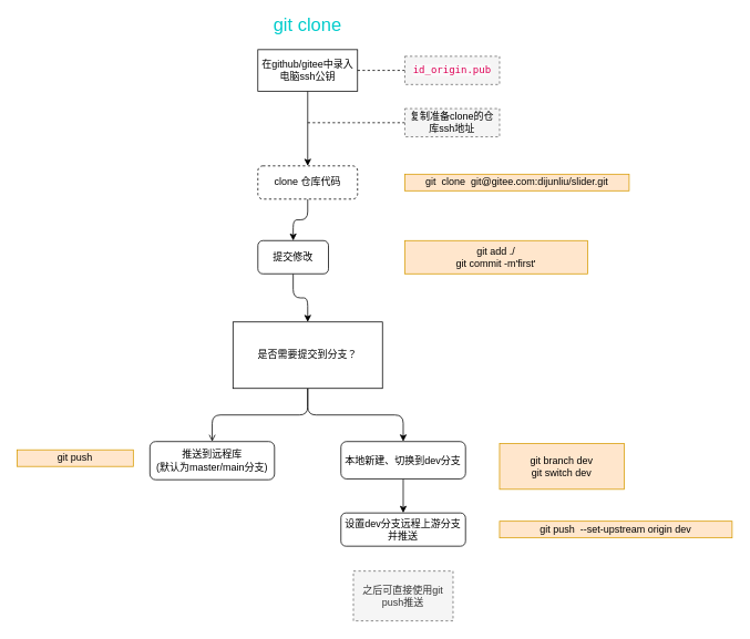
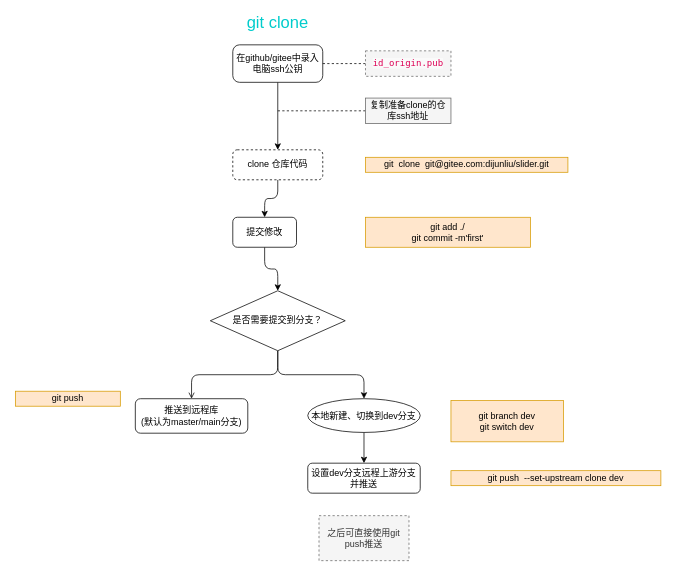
  <mxCell id="0" />
  <mxCell id="1" parent="0" />
  <mxCell id="2" style="edgeStyle=orthogonalEdgeStyle;sketch=0;orthogonalLoop=1;jettySize=auto;html=1;exitX=0.5;exitY=1;exitDx=0;exitDy=0;shadow=0;endArrow=classic;endFill=1;strokeColor=#000000;strokeWidth=1;" parent="1" source="3" target="6" edge="1"><mxGeometry relative="1" as="geometry" /></mxCell>
- <mxCell id="3" value="在github/gitee中录入电脑ssh公钥" style="whiteSpace=wrap;html=1;fontSize=12;glass=0;strokeWidth=1;shadow=0;arcSize=18;rounded=0;" parent="1" vertex="1"><mxGeometry x="310" y="59" width="120" height="50" as="geometry" /></mxCell>
+ <mxCell id="3" value="在github/gitee中录入电脑ssh公钥" style="rounded=1;whiteSpace=wrap;html=1;fontSize=12;glass=0;strokeWidth=1;shadow=0;arcSize=18;" parent="1" vertex="1"><mxGeometry x="310" y="59" width="120" height="50" as="geometry" /></mxCell>
  <mxCell id="4" value="&lt;font style=&quot;font-size: 22px&quot; color=&quot;#00cccc&quot;&gt;git clone&lt;/font&gt;" style="text;html=1;strokeColor=none;fillColor=none;align=center;verticalAlign=middle;whiteSpace=wrap;rounded=0;" parent="1" vertex="1"><mxGeometry x="325" y="20" width="90" height="20" as="geometry" /></mxCell>
  <mxCell id="5" style="edgeStyle=orthogonalEdgeStyle;sketch=0;orthogonalLoop=1;jettySize=auto;html=1;exitX=0.5;exitY=1;exitDx=0;exitDy=0;entryX=0.5;entryY=0;entryDx=0;entryDy=0;shadow=0;endArrow=classic;endFill=1;strokeColor=#000000;strokeWidth=1;" parent="1" source="6" target="9" edge="1"><mxGeometry relative="1" as="geometry" /></mxCell>
  <mxCell id="6" value="clone 仓库代码" style="rounded=1;whiteSpace=wrap;html=1;dashed=1;" parent="1" vertex="1"><mxGeometry x="310" y="199" width="120" height="40" as="geometry" /></mxCell>
  <mxCell id="7" value="git&amp;nbsp; clone&amp;nbsp; git@gitee.com:dijunliu/slider.git" style="text;html=1;strokeColor=#d79b00;fillColor=#ffe6cc;align=center;verticalAlign=middle;whiteSpace=wrap;rounded=0;" parent="1" vertex="1"><mxGeometry x="487" y="209" width="270" height="20" as="geometry" /></mxCell>
  <mxCell id="8" style="edgeStyle=orthogonalEdgeStyle;sketch=0;orthogonalLoop=1;jettySize=auto;html=1;exitX=0.5;exitY=1;exitDx=0;exitDy=0;entryX=0.5;entryY=0;entryDx=0;entryDy=0;shadow=0;endArrow=classic;endFill=1;strokeColor=#000000;strokeWidth=1;" parent="1" source="9" target="15" edge="1"><mxGeometry relative="1" as="geometry" /></mxCell>
  <mxCell id="9" value="提交修改" style="rounded=1;whiteSpace=wrap;html=1;" parent="1" vertex="1"><mxGeometry x="310" y="289" width="85" height="40" as="geometry" /></mxCell>
  <mxCell id="10" value="git add ./&lt;br&gt;git commit -m'first'" style="text;html=1;strokeColor=#d79b00;fillColor=#ffe6cc;align=center;verticalAlign=middle;whiteSpace=wrap;rounded=0;" parent="1" vertex="1"><mxGeometry x="487" y="289" width="220" height="40" as="geometry" /></mxCell>
  <mxCell id="11" value="推送到远程库&lt;br&gt;(默认为master/main分支)" style="rounded=1;whiteSpace=wrap;html=1;" parent="1" vertex="1"><mxGeometry x="180" y="531" width="150" height="46" as="geometry" /></mxCell>
- <mxCell id="12" value="git push" style="text;html=1;strokeColor=#d79b00;fillColor=#ffe6cc;align=center;verticalAlign=middle;whiteSpace=wrap;rounded=0;" parent="1" vertex="1"><mxGeometry x="20" y="541" width="140" height="20" as="geometry" /></mxCell>
+ <mxCell id="12" value="git push" style="text;html=1;strokeColor=#d79b00;fillColor=#ffe6cc;align=center;verticalAlign=middle;whiteSpace=wrap;rounded=0;" parent="1" vertex="1"><mxGeometry x="20" y="521" width="140" height="20" as="geometry" /></mxCell>
  <mxCell id="13" style="edgeStyle=orthogonalEdgeStyle;orthogonalLoop=1;jettySize=auto;html=1;exitX=0.5;exitY=1;exitDx=0;exitDy=0;entryX=0.5;entryY=0;entryDx=0;entryDy=0;shadow=0;endArrow=open;endFill=1;strokeWidth=1;exitPerimeter=0;" parent="1" source="15" target="11" edge="1"><mxGeometry relative="1" as="geometry" /></mxCell>
  <mxCell id="14" style="orthogonalLoop=1;jettySize=auto;html=1;exitX=0.5;exitY=1;exitDx=0;exitDy=0;entryX=0.5;entryY=0;entryDx=0;entryDy=0;shadow=0;endArrow=classic;endFill=1;strokeColor=#000000;strokeWidth=1;sketch=0;edgeStyle=orthogonalEdgeStyle;" parent="1" source="15" target="17" edge="1"><mxGeometry relative="1" as="geometry" /></mxCell>
- <mxCell id="15" value="是否需要提交到分支？" style="whiteSpace=wrap;html=1;align=center;rounded=0;" parent="1" vertex="1"><mxGeometry x="280" y="387" width="180" height="80" as="geometry" /></mxCell>
+ <mxCell id="15" value="是否需要提交到分支？" style="rhombus;whiteSpace=wrap;html=1;align=center;" parent="1" vertex="1"><mxGeometry x="280" y="387" width="180" height="80" as="geometry" /></mxCell>
  <mxCell id="16" style="edgeStyle=orthogonalEdgeStyle;sketch=0;orthogonalLoop=1;jettySize=auto;html=1;exitX=0.5;exitY=1;exitDx=0;exitDy=0;shadow=0;endArrow=classic;endFill=1;strokeColor=#000000;strokeWidth=1;" parent="1" source="17" target="19" edge="1"><mxGeometry relative="1" as="geometry" /></mxCell>
- <mxCell id="17" value="本地新建、切换到dev分支" style="rounded=1;whiteSpace=wrap;html=1;" parent="1" vertex="1"><mxGeometry x="410" y="531" width="150" height="45" as="geometry" /></mxCell>
+ <mxCell id="17" value="本地新建、切换到dev分支" style="ellipse;whiteSpace=wrap;html=1;" parent="1" vertex="1"><mxGeometry x="410" y="531" width="150" height="45" as="geometry" /></mxCell>
  <mxCell id="18" value="git branch dev&lt;br&gt;git switch dev" style="text;html=1;strokeColor=#d79b00;fillColor=#ffe6cc;align=center;verticalAlign=middle;whiteSpace=wrap;rounded=0;" parent="1" vertex="1"><mxGeometry x="601" y="533.5" width="150" height="55" as="geometry" /></mxCell>
  <mxCell id="19" value="设置dev分支远程上游分支并推送" style="rounded=1;whiteSpace=wrap;html=1;align=center;" parent="1" vertex="1"><mxGeometry x="410" y="617" width="150" height="40" as="geometry" /></mxCell>
- <mxCell id="20" value="git push&amp;nbsp; --set-upstream origin dev" style="text;html=1;strokeColor=#d79b00;fillColor=#ffe6cc;align=center;verticalAlign=middle;whiteSpace=wrap;rounded=0;" parent="1" vertex="1"><mxGeometry x="601" y="627" width="280" height="20" as="geometry" /></mxCell>
+ <mxCell id="20" value="git push&amp;nbsp; --set-upstream clone dev" style="text;html=1;strokeColor=#d79b00;fillColor=#ffe6cc;align=center;verticalAlign=middle;whiteSpace=wrap;rounded=0;" parent="1" vertex="1"><mxGeometry x="601" y="627" width="280" height="20" as="geometry" /></mxCell>
  <mxCell id="21" value="&lt;span&gt;之后可直接使用git push推送&lt;/span&gt;" style="rounded=0;whiteSpace=wrap;html=1;align=center;dashed=1;fillColor=#f5f5f5;strokeColor=#666666;fontColor=#333333;" parent="1" vertex="1"><mxGeometry x="425" y="687" width="120" height="60" as="geometry" /></mxCell>
  <mxCell id="22" style="edgeStyle=orthogonalEdgeStyle;sketch=0;orthogonalLoop=1;jettySize=auto;html=1;exitX=0;exitY=0.5;exitDx=0;exitDy=0;entryX=1;entryY=0.5;entryDx=0;entryDy=0;shadow=0;dashed=1;endArrow=none;endFill=0;strokeColor=#000000;strokeWidth=1;" parent="1" source="23" target="3" edge="1"><mxGeometry relative="1" as="geometry" /></mxCell>
  <mxCell id="23" value="&lt;span style=&quot;color: rgb(221 , 0 , 85) ; font-family: &amp;#34;consolas&amp;#34; , monospace , serif ; background-color: rgb(250 , 250 , 250)&quot;&gt;id_origin.pub&lt;/span&gt;" style="rounded=0;whiteSpace=wrap;html=1;align=center;dashed=1;fillColor=#f5f5f5;strokeColor=#666666;fontColor=#333333;" parent="1" vertex="1"><mxGeometry x="487" y="67" width="114" height="34" as="geometry" /></mxCell>
  <mxCell id="24" style="edgeStyle=orthogonalEdgeStyle;sketch=0;orthogonalLoop=1;jettySize=auto;html=1;exitX=0;exitY=0.5;exitDx=0;exitDy=0;shadow=0;endArrow=none;endFill=0;strokeColor=#000000;strokeWidth=1;dashed=1;" parent="1" source="25" edge="1"><mxGeometry relative="1" as="geometry"><mxPoint x="370" y="147" as="targetPoint" /></mxGeometry></mxCell>
- <mxCell id="25" value="&lt;span style=&quot;color: rgb(0 , 0 , 0)&quot;&gt;复制准备clone的仓库ssh地址&lt;/span&gt;" style="rounded=0;whiteSpace=wrap;html=1;align=center;dashed=1;fillColor=#f5f5f5;strokeColor=#666666;fontColor=#333333;" parent="1" vertex="1"><mxGeometry x="487" y="130" width="114" height="34" as="geometry" /></mxCell>
+ <mxCell id="25" value="&lt;span style=&quot;color: rgb(0 , 0 , 0)&quot;&gt;复制准备clone的仓库ssh地址&lt;/span&gt;" style="rounded=0;whiteSpace=wrap;html=1;align=center;dashed=0;fillColor=#f5f5f5;strokeColor=#666666;fontColor=#333333;" parent="1" vertex="1"><mxGeometry x="487" y="130" width="114" height="34" as="geometry" /></mxCell>
